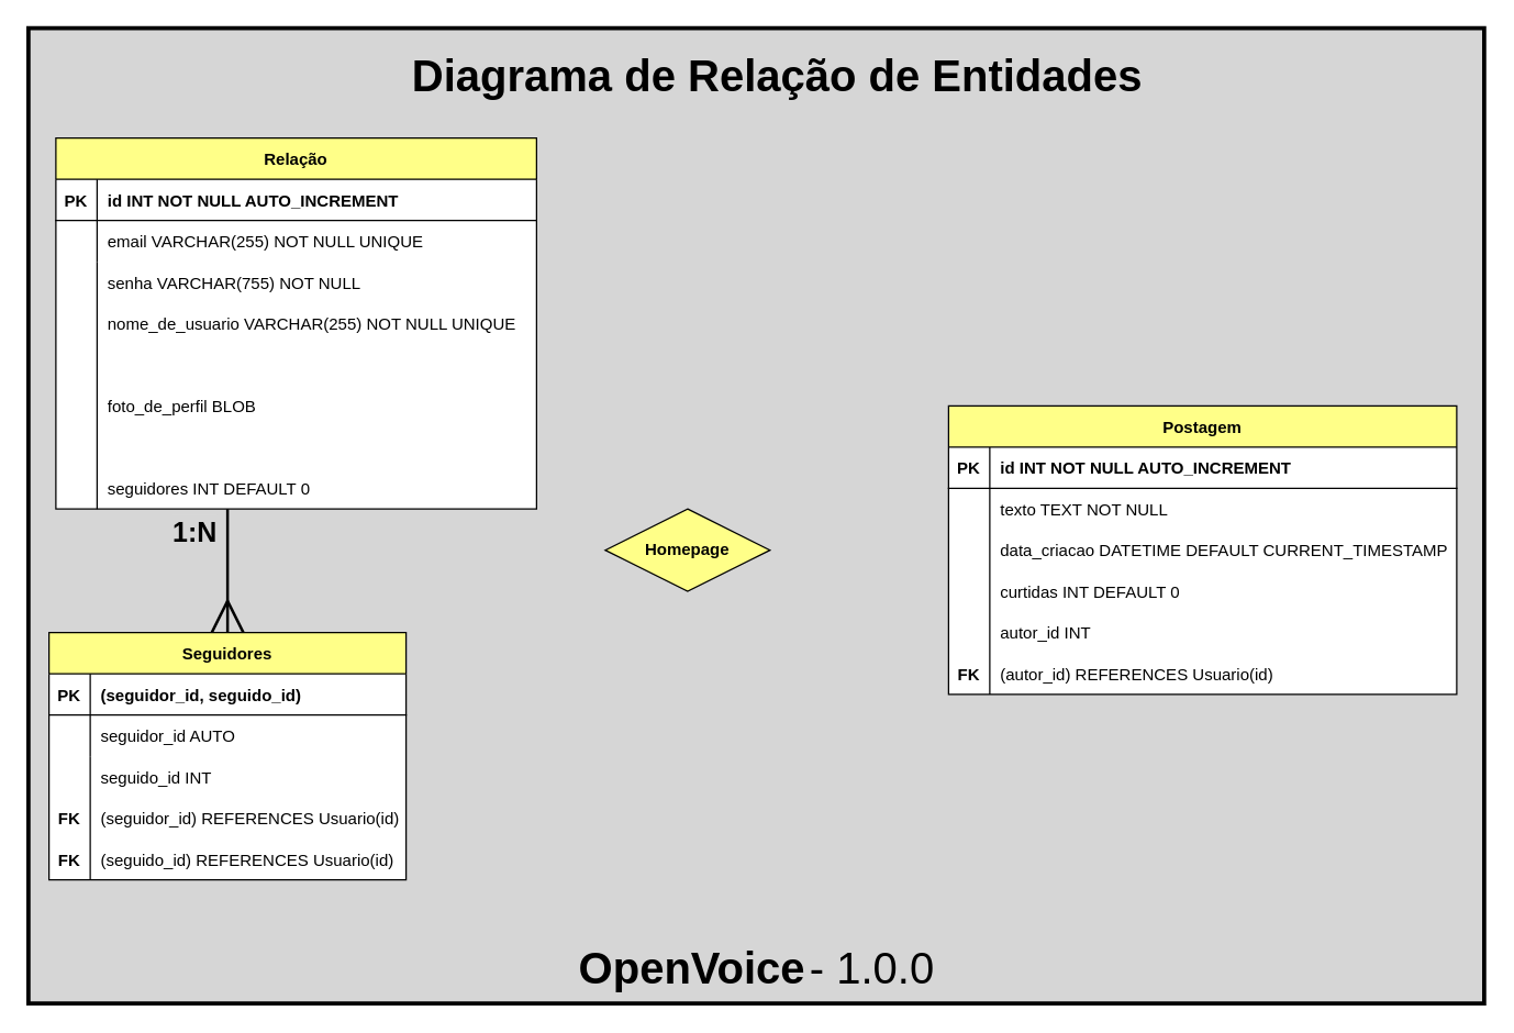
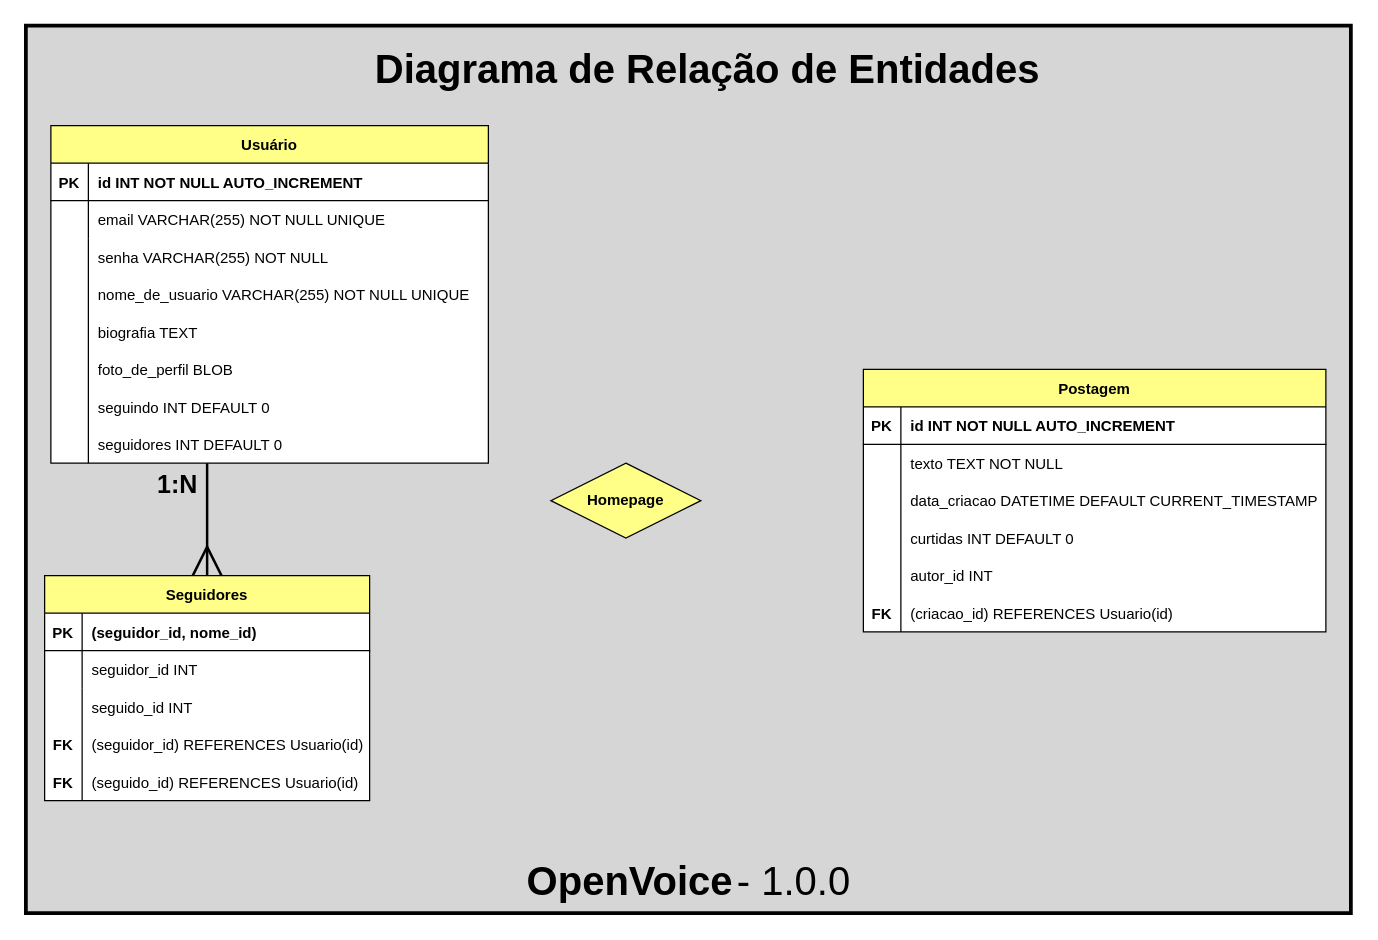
  <mxCell id="0" />
  <mxCell id="1" parent="0" />
  <mxCell id="2" value="" style="rounded=0;whiteSpace=wrap;html=1;font-weight:bold;strokeWidth=3;perimeterSpacing=0;fillColor=#D6D6D6;fillStyle=solid;" parent="1" vertex="1"><mxGeometry x="20" y="20" width="1060" height="710" as="geometry" /></mxCell>
  <mxCell id="3" value="" style="whiteSpace=wrap;html=1;strokeColor=none;" parent="1" vertex="1"><mxGeometry x="690" y="325" width="370" height="180" as="geometry" /></mxCell>
  <mxCell id="4" value="Postagem" style="shape=table;startSize=30;container=1;collapsible=1;childLayout=tableLayout;fixedRows=1;rowLines=0;fontStyle=1;align=center;resizeLast=1;fillColor=#ffff88;strokeColor=#000000;" parent="1" vertex="1"><mxGeometry x="690" y="295" width="370" height="210" as="geometry" /></mxCell>
  <mxCell id="5" value="" style="shape=partialRectangle;collapsible=0;dropTarget=0;pointerEvents=0;fillColor=none;points=[[0,0.5],[1,0.5]];portConstraint=eastwest;top=0;left=0;right=0;bottom=1;" parent="4" vertex="1"><mxGeometry y="30" width="370" height="30" as="geometry" /></mxCell>
  <mxCell id="6" value="PK" style="shape=partialRectangle;overflow=hidden;connectable=0;fillColor=none;top=0;left=0;bottom=0;right=0;fontStyle=1;" parent="5" vertex="1"><mxGeometry width="30" height="30" as="geometry"><mxRectangle width="30" height="30" as="alternateBounds" /></mxGeometry></mxCell>
  <mxCell id="7" value="id INT NOT NULL AUTO_INCREMENT" style="shape=partialRectangle;overflow=hidden;connectable=1;fillColor=none;top=0;left=0;bottom=0;right=0;align=left;spacingLeft=6;fontStyle=1;movable=1;resizable=1;rotatable=1;deletable=1;editable=1;locked=0;" parent="5" vertex="1"><mxGeometry x="30" width="340" height="30" as="geometry"><mxRectangle width="340" height="30" as="alternateBounds" /></mxGeometry></mxCell>
  <mxCell id="8" value="" style="shape=partialRectangle;collapsible=0;dropTarget=0;pointerEvents=0;fillColor=none;points=[[0,0.5],[1,0.5]];portConstraint=eastwest;top=0;left=0;right=0;bottom=0;" parent="4" vertex="1"><mxGeometry y="60" width="370" height="30" as="geometry" /></mxCell>
  <mxCell id="9" value="" style="shape=partialRectangle;overflow=hidden;connectable=0;fillColor=none;top=0;left=0;bottom=0;right=0;" parent="8" vertex="1"><mxGeometry width="30" height="30" as="geometry"><mxRectangle width="30" height="30" as="alternateBounds" /></mxGeometry></mxCell>
  <mxCell id="10" value="texto TEXT NOT NULL" style="shape=partialRectangle;overflow=hidden;connectable=0;fillColor=none;top=0;left=0;bottom=0;right=0;align=left;spacingLeft=6;" parent="8" vertex="1"><mxGeometry x="30" width="340" height="30" as="geometry"><mxRectangle width="340" height="30" as="alternateBounds" /></mxGeometry></mxCell>
  <mxCell id="11" value="data_criacao DATETIME DEFAULT CURRENT_TIMESTAMP" style="shape=partialRectangle;overflow=hidden;connectable=0;fillColor=none;top=0;left=0;bottom=0;right=0;align=left;spacingLeft=6;" parent="1" vertex="1"><mxGeometry x="720" y="385" width="340" height="30" as="geometry"><mxRectangle width="240" height="30" as="alternateBounds" /></mxGeometry></mxCell>
  <mxCell id="12" value="curtidas INT DEFAULT 0" style="shape=partialRectangle;overflow=hidden;connectable=0;fillColor=none;top=0;left=0;bottom=0;right=0;align=left;spacingLeft=6;" parent="1" vertex="1"><mxGeometry x="720" y="415" width="310" height="30" as="geometry"><mxRectangle width="240" height="30" as="alternateBounds" /></mxGeometry></mxCell>
  <mxCell id="13" value="" style="endArrow=none;html=1;rounded=0;" parent="1" edge="1"><mxGeometry width="50" height="50" relative="1" as="geometry"><mxPoint x="720" y="505" as="sourcePoint" /><mxPoint x="720" y="385" as="targetPoint" /></mxGeometry></mxCell>
  <mxCell id="14" value="autor_id INT" style="shape=partialRectangle;overflow=hidden;connectable=0;fillColor=none;top=0;left=0;bottom=0;right=0;align=left;spacingLeft=6;" parent="1" vertex="1"><mxGeometry x="720" y="445" width="300" height="30" as="geometry"><mxRectangle width="240" height="30" as="alternateBounds" /></mxGeometry></mxCell>
- <mxCell id="15" value="(autor_id) REFERENCES Usuario(id)" style="shape=partialRectangle;overflow=hidden;connectable=0;fillColor=none;top=0;left=0;bottom=0;right=0;align=left;spacingLeft=6;" parent="1" vertex="1"><mxGeometry x="720" y="475" width="300" height="30" as="geometry"><mxRectangle width="240" height="30" as="alternateBounds" /></mxGeometry></mxCell>
+ <mxCell id="15" value="(criacao_id) REFERENCES Usuario(id)" style="shape=partialRectangle;overflow=hidden;connectable=0;fillColor=none;top=0;left=0;bottom=0;right=0;align=left;spacingLeft=6;" parent="1" vertex="1"><mxGeometry x="720" y="475" width="300" height="30" as="geometry"><mxRectangle width="240" height="30" as="alternateBounds" /></mxGeometry></mxCell>
  <mxCell id="16" value="FK" style="shape=partialRectangle;overflow=hidden;connectable=0;fillColor=none;top=0;left=0;bottom=0;right=0;fontStyle=1;" parent="1" vertex="1"><mxGeometry x="690" y="475" width="30" height="30" as="geometry"><mxRectangle width="30" height="30" as="alternateBounds" /></mxGeometry></mxCell>
  <mxCell id="17" value="" style="whiteSpace=wrap;html=1;strokeColor=none;" parent="1" vertex="1"><mxGeometry x="35" y="490" width="260" height="150" as="geometry" /></mxCell>
  <mxCell id="18" style="edgeStyle=orthogonalEdgeStyle;rounded=0;orthogonalLoop=1;jettySize=auto;html=1;endArrow=none;endFill=0;startArrow=ERmany;startFill=0;endSize=6;startSize=20;strokeWidth=2;" parent="1" source="20" edge="1"><mxGeometry relative="1" as="geometry"><mxPoint x="165" y="370" as="targetPoint" /></mxGeometry></mxCell>
  <mxCell id="19" value="&lt;b&gt;&lt;font style=&quot;font-size: 20px;&quot;&gt;1:N&lt;/font&gt;&lt;/b&gt;" style="edgeLabel;html=1;align=center;verticalAlign=middle;resizable=0;points=[];labelBackgroundColor=#d6d6d6;" parent="18" vertex="1" connectable="0"><mxGeometry x="0.187" relative="1" as="geometry"><mxPoint x="-25" y="-21" as="offset" /></mxGeometry></mxCell>
  <mxCell id="20" value="Seguidores" style="shape=table;startSize=30;container=1;collapsible=1;childLayout=tableLayout;fixedRows=1;rowLines=0;fontStyle=1;align=center;resizeLast=1;fillColor=#ffff88;strokeColor=#000000;" parent="1" vertex="1"><mxGeometry x="35" y="460" width="260" height="180" as="geometry" /></mxCell>
  <mxCell id="21" value="" style="shape=partialRectangle;collapsible=0;dropTarget=0;pointerEvents=0;fillColor=none;points=[[0,0.5],[1,0.5]];portConstraint=eastwest;top=0;left=0;right=0;bottom=1;" parent="20" vertex="1"><mxGeometry y="30" width="260" height="30" as="geometry" /></mxCell>
  <mxCell id="22" value="PK" style="shape=partialRectangle;overflow=hidden;connectable=0;fillColor=none;top=0;left=0;bottom=0;right=0;fontStyle=1;" parent="21" vertex="1"><mxGeometry width="30" height="30" as="geometry"><mxRectangle width="30" height="30" as="alternateBounds" /></mxGeometry></mxCell>
- <mxCell id="23" value="(seguidor_id, seguido_id)" style="shape=partialRectangle;overflow=hidden;connectable=1;fillColor=none;top=0;left=0;bottom=0;right=0;align=left;spacingLeft=6;fontStyle=1;movable=1;resizable=1;rotatable=1;deletable=1;editable=1;locked=0;" parent="21" vertex="1"><mxGeometry x="30" width="230" height="30" as="geometry"><mxRectangle width="230" height="30" as="alternateBounds" /></mxGeometry></mxCell>
+ <mxCell id="23" value="(seguidor_id, nome_id)" style="shape=partialRectangle;overflow=hidden;connectable=1;fillColor=none;top=0;left=0;bottom=0;right=0;align=left;spacingLeft=6;fontStyle=1;movable=1;resizable=1;rotatable=1;deletable=1;editable=1;locked=0;" parent="21" vertex="1"><mxGeometry x="30" width="230" height="30" as="geometry"><mxRectangle width="230" height="30" as="alternateBounds" /></mxGeometry></mxCell>
  <mxCell id="24" value="" style="shape=partialRectangle;collapsible=0;dropTarget=0;pointerEvents=0;fillColor=none;points=[[0,0.5],[1,0.5]];portConstraint=eastwest;top=0;left=0;right=0;bottom=0;" parent="20" vertex="1"><mxGeometry y="60" width="260" height="30" as="geometry" /></mxCell>
  <mxCell id="25" value="" style="shape=partialRectangle;overflow=hidden;connectable=0;fillColor=none;top=0;left=0;bottom=0;right=0;" parent="24" vertex="1"><mxGeometry width="30" height="30" as="geometry"><mxRectangle width="30" height="30" as="alternateBounds" /></mxGeometry></mxCell>
- <mxCell id="26" value="seguidor_id AUTO" style="shape=partialRectangle;overflow=hidden;connectable=0;fillColor=none;top=0;left=0;bottom=0;right=0;align=left;spacingLeft=6;" parent="24" vertex="1"><mxGeometry x="30" width="230" height="30" as="geometry"><mxRectangle width="230" height="30" as="alternateBounds" /></mxGeometry></mxCell>
+ <mxCell id="26" value="seguidor_id INT" style="shape=partialRectangle;overflow=hidden;connectable=0;fillColor=none;top=0;left=0;bottom=0;right=0;align=left;spacingLeft=6;" parent="24" vertex="1"><mxGeometry x="30" width="230" height="30" as="geometry"><mxRectangle width="230" height="30" as="alternateBounds" /></mxGeometry></mxCell>
  <mxCell id="27" value="seguido_id INT" style="shape=partialRectangle;overflow=hidden;connectable=0;fillColor=none;top=0;left=0;bottom=0;right=0;align=left;spacingLeft=6;" parent="1" vertex="1"><mxGeometry x="65" y="550" width="230" height="30" as="geometry"><mxRectangle width="240" height="30" as="alternateBounds" /></mxGeometry></mxCell>
  <mxCell id="28" value="(seguidor_id) REFERENCES Usuario(id)" style="shape=partialRectangle;overflow=hidden;connectable=0;fillColor=none;top=0;left=0;bottom=0;right=0;align=left;spacingLeft=6;" parent="1" vertex="1"><mxGeometry x="65" y="580" width="230" height="30" as="geometry"><mxRectangle width="240" height="30" as="alternateBounds" /></mxGeometry></mxCell>
  <mxCell id="29" value="" style="endArrow=none;html=1;rounded=0;" parent="1" edge="1"><mxGeometry width="50" height="50" relative="1" as="geometry"><mxPoint x="65" y="640" as="sourcePoint" /><mxPoint x="65" y="550" as="targetPoint" /></mxGeometry></mxCell>
  <mxCell id="30" value="(seguido_id) REFERENCES Usuario(id)" style="shape=partialRectangle;overflow=hidden;connectable=0;fillColor=none;top=0;left=0;bottom=0;right=0;align=left;spacingLeft=6;" parent="1" vertex="1"><mxGeometry x="65" y="610" width="230" height="30" as="geometry"><mxRectangle width="240" height="30" as="alternateBounds" /></mxGeometry></mxCell>
  <mxCell id="31" value="FK" style="shape=partialRectangle;overflow=hidden;connectable=0;fillColor=none;top=0;left=0;bottom=0;right=0;fontStyle=1;" parent="1" vertex="1"><mxGeometry x="35" y="580" width="30" height="30" as="geometry"><mxRectangle width="30" height="30" as="alternateBounds" /></mxGeometry></mxCell>
  <mxCell id="32" value="FK" style="shape=partialRectangle;overflow=hidden;connectable=0;fillColor=none;top=0;left=0;bottom=0;right=0;fontStyle=1;" parent="1" vertex="1"><mxGeometry x="35" y="610" width="30" height="30" as="geometry"><mxRectangle width="30" height="30" as="alternateBounds" /></mxGeometry></mxCell>
  <mxCell id="33" value="&lt;b&gt;Homepage&lt;/b&gt;" style="shape=rhombus;perimeter=rhombusPerimeter;whiteSpace=wrap;html=1;align=center;fillColor=#ffff88;strokeColor=#000000;" parent="1" vertex="1"><mxGeometry x="440" y="370" width="120" height="60" as="geometry" /></mxCell>
  <mxCell id="34" value="" style="whiteSpace=wrap;html=1;fillColor=default;strokeColor=none;" parent="1" vertex="1"><mxGeometry x="40" y="130" width="350" height="240" as="geometry" /></mxCell>
- <mxCell id="35" value="Relação" style="shape=table;startSize=30;container=1;collapsible=1;childLayout=tableLayout;fixedRows=1;rowLines=0;fontStyle=1;align=center;resizeLast=1;fillColor=#ffff88;strokeColor=#000000;" parent="1" vertex="1"><mxGeometry x="40" y="100" width="350" height="270" as="geometry" /></mxCell>
+ <mxCell id="35" value="Usuário" style="shape=table;startSize=30;container=1;collapsible=1;childLayout=tableLayout;fixedRows=1;rowLines=0;fontStyle=1;align=center;resizeLast=1;fillColor=#ffff88;strokeColor=#000000;" parent="1" vertex="1"><mxGeometry x="40" y="100" width="350" height="270" as="geometry" /></mxCell>
  <mxCell id="36" value="" style="shape=partialRectangle;collapsible=0;dropTarget=0;pointerEvents=0;fillColor=none;points=[[0,0.5],[1,0.5]];portConstraint=eastwest;top=0;left=0;right=0;bottom=1;" parent="35" vertex="1"><mxGeometry y="30" width="350" height="30" as="geometry" /></mxCell>
  <mxCell id="37" value="PK" style="shape=partialRectangle;overflow=hidden;connectable=0;fillColor=none;top=0;left=0;bottom=0;right=0;fontStyle=1;" parent="36" vertex="1"><mxGeometry width="30" height="30" as="geometry"><mxRectangle width="30" height="30" as="alternateBounds" /></mxGeometry></mxCell>
  <mxCell id="38" value="id INT NOT NULL AUTO_INCREMENT" style="shape=partialRectangle;overflow=hidden;connectable=1;fillColor=none;top=0;left=0;bottom=0;right=0;align=left;spacingLeft=6;fontStyle=1;movable=1;resizable=1;rotatable=1;deletable=1;editable=1;locked=0;labelBackgroundColor=none;" parent="36" vertex="1"><mxGeometry x="30" width="320" height="30" as="geometry"><mxRectangle width="320" height="30" as="alternateBounds" /></mxGeometry></mxCell>
  <mxCell id="39" value="" style="shape=partialRectangle;collapsible=0;dropTarget=0;pointerEvents=0;fillColor=none;points=[[0,0.5],[1,0.5]];portConstraint=eastwest;top=0;left=0;right=0;bottom=0;" parent="35" vertex="1"><mxGeometry y="60" width="350" height="30" as="geometry" /></mxCell>
  <mxCell id="40" value="" style="shape=partialRectangle;overflow=hidden;connectable=0;fillColor=none;top=0;left=0;bottom=0;right=0;" parent="39" vertex="1"><mxGeometry width="30" height="30" as="geometry"><mxRectangle width="30" height="30" as="alternateBounds" /></mxGeometry></mxCell>
  <mxCell id="41" value="email VARCHAR(255) NOT NULL UNIQUE" style="shape=partialRectangle;overflow=hidden;connectable=0;fillColor=none;top=0;left=0;bottom=0;right=0;align=left;spacingLeft=6;labelBackgroundColor=default;strokeColor=inherit;" parent="39" vertex="1"><mxGeometry x="30" width="320" height="30" as="geometry"><mxRectangle width="320" height="30" as="alternateBounds" /></mxGeometry></mxCell>
- <mxCell id="42" value="senha VARCHAR(755) NOT NULL" style="shape=partialRectangle;overflow=hidden;connectable=0;fillColor=none;top=0;left=0;bottom=0;right=0;align=left;spacingLeft=6;labelBackgroundColor=default;" parent="1" vertex="1"><mxGeometry x="70" y="190" width="320" height="30" as="geometry"><mxRectangle width="240" height="30" as="alternateBounds" /></mxGeometry></mxCell>
+ <mxCell id="42" value="senha VARCHAR(255) NOT NULL" style="shape=partialRectangle;overflow=hidden;connectable=0;fillColor=none;top=0;left=0;bottom=0;right=0;align=left;spacingLeft=6;labelBackgroundColor=default;" parent="1" vertex="1"><mxGeometry x="70" y="190" width="320" height="30" as="geometry"><mxRectangle width="240" height="30" as="alternateBounds" /></mxGeometry></mxCell>
  <mxCell id="43" value="nome_de_usuario VARCHAR(255) NOT NULL UNIQUE" style="shape=partialRectangle;overflow=hidden;connectable=0;fillColor=none;top=0;left=0;bottom=0;right=0;align=left;spacingLeft=6;" parent="1" vertex="1"><mxGeometry x="70" y="220" width="310" height="30" as="geometry"><mxRectangle width="240" height="30" as="alternateBounds" /></mxGeometry></mxCell>
  <mxCell id="44" value="" style="endArrow=none;html=1;rounded=0;" parent="1" edge="1"><mxGeometry width="50" height="50" relative="1" as="geometry"><mxPoint x="70" y="370" as="sourcePoint" /><mxPoint x="70" y="190" as="targetPoint" /></mxGeometry></mxCell>
+ <mxCell id="45" value="biografia TEXT" style="shape=partialRectangle;overflow=hidden;connectable=0;fillColor=none;top=0;left=0;bottom=0;right=0;align=left;spacingLeft=6;" parent="1" vertex="1"><mxGeometry x="70" y="250" width="300" height="30" as="geometry"><mxRectangle width="240" height="30" as="alternateBounds" /></mxGeometry></mxCell>
  <mxCell id="46" value="foto_de_perfil BLOB" style="shape=partialRectangle;overflow=hidden;connectable=0;fillColor=none;top=0;left=0;bottom=0;right=0;align=left;spacingLeft=6;" parent="1" vertex="1"><mxGeometry x="70" y="280" width="300" height="30" as="geometry"><mxRectangle width="240" height="30" as="alternateBounds" /></mxGeometry></mxCell>
+ <mxCell id="47" value="seguindo INT DEFAULT 0" style="shape=partialRectangle;overflow=hidden;connectable=0;fillColor=none;top=0;left=0;bottom=0;right=0;align=left;spacingLeft=6;" parent="1" vertex="1"><mxGeometry x="70" y="310" width="300" height="30" as="geometry"><mxRectangle width="240" height="30" as="alternateBounds" /></mxGeometry></mxCell>
  <mxCell id="48" value="seguidores INT DEFAULT 0" style="shape=partialRectangle;overflow=hidden;connectable=0;fillColor=none;top=0;left=0;bottom=0;right=0;align=left;spacingLeft=6;" parent="1" vertex="1"><mxGeometry x="70" y="340" width="300" height="30" as="geometry"><mxRectangle width="240" height="30" as="alternateBounds" /></mxGeometry></mxCell>
  <mxCell id="49" value="&lt;b&gt;&lt;font style=&quot;font-size: 32px;&quot;&gt;Diagrama de Relação de Entidades&lt;br&gt;&lt;/font&gt;&lt;/b&gt;" style="text;html=1;align=center;verticalAlign=middle;resizable=0;points=[];autosize=1;strokeColor=none;fillColor=none;" parent="1" vertex="1"><mxGeometry x="290" y="30" width="550" height="50" as="geometry" /></mxCell>
  <mxCell id="50" value="&lt;b&gt;&lt;font style=&quot;font-size: 32px;&quot;&gt;OpenVoice&lt;/font&gt;&lt;/b&gt; &lt;font style=&quot;font-size: 32px;&quot;&gt;- 1.0.0&lt;/font&gt;" style="text;html=1;align=center;verticalAlign=middle;resizable=0;points=[];autosize=1;strokeColor=none;fillColor=none;" parent="1" vertex="1"><mxGeometry x="411" y="680" width="278" height="50" as="geometry" /></mxCell>
